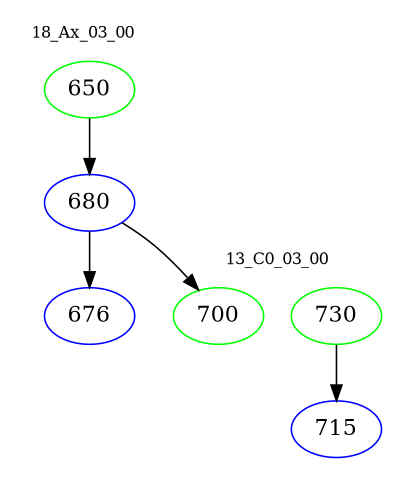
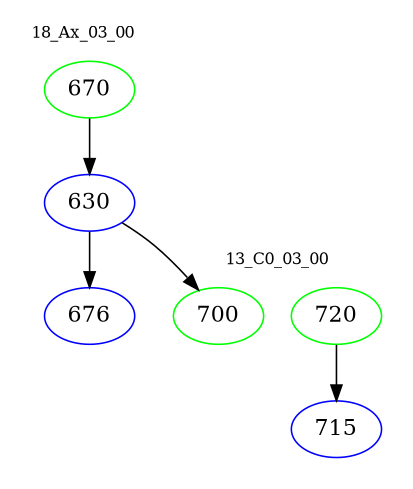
  digraph {
    node [color=green]
    edge [color=black]
-   n1 [label=650]
-   n2 [color=blue label=680]
+   n1 [label=670]
+   n2 [color=blue label=630]
    n3 [color=blue label=676]
-   n4 [label=730]
+   n4 [label=720]
    n5 [color=blue label=715]
    n6 [label=700]
    subgraph cluster_1 {
      color=white
      fontsize=10
      label="18_Ax_03_00"
      n1
      n2
      n3
    }
    subgraph cluster_2 {
      color=white
      fontsize=10
      label="13_C0_03_00"
      n4
      n5
      n6
    }
    n1 -> n2
    n2 -> n3
    n2 -> n6
    n4 -> n5
  }
